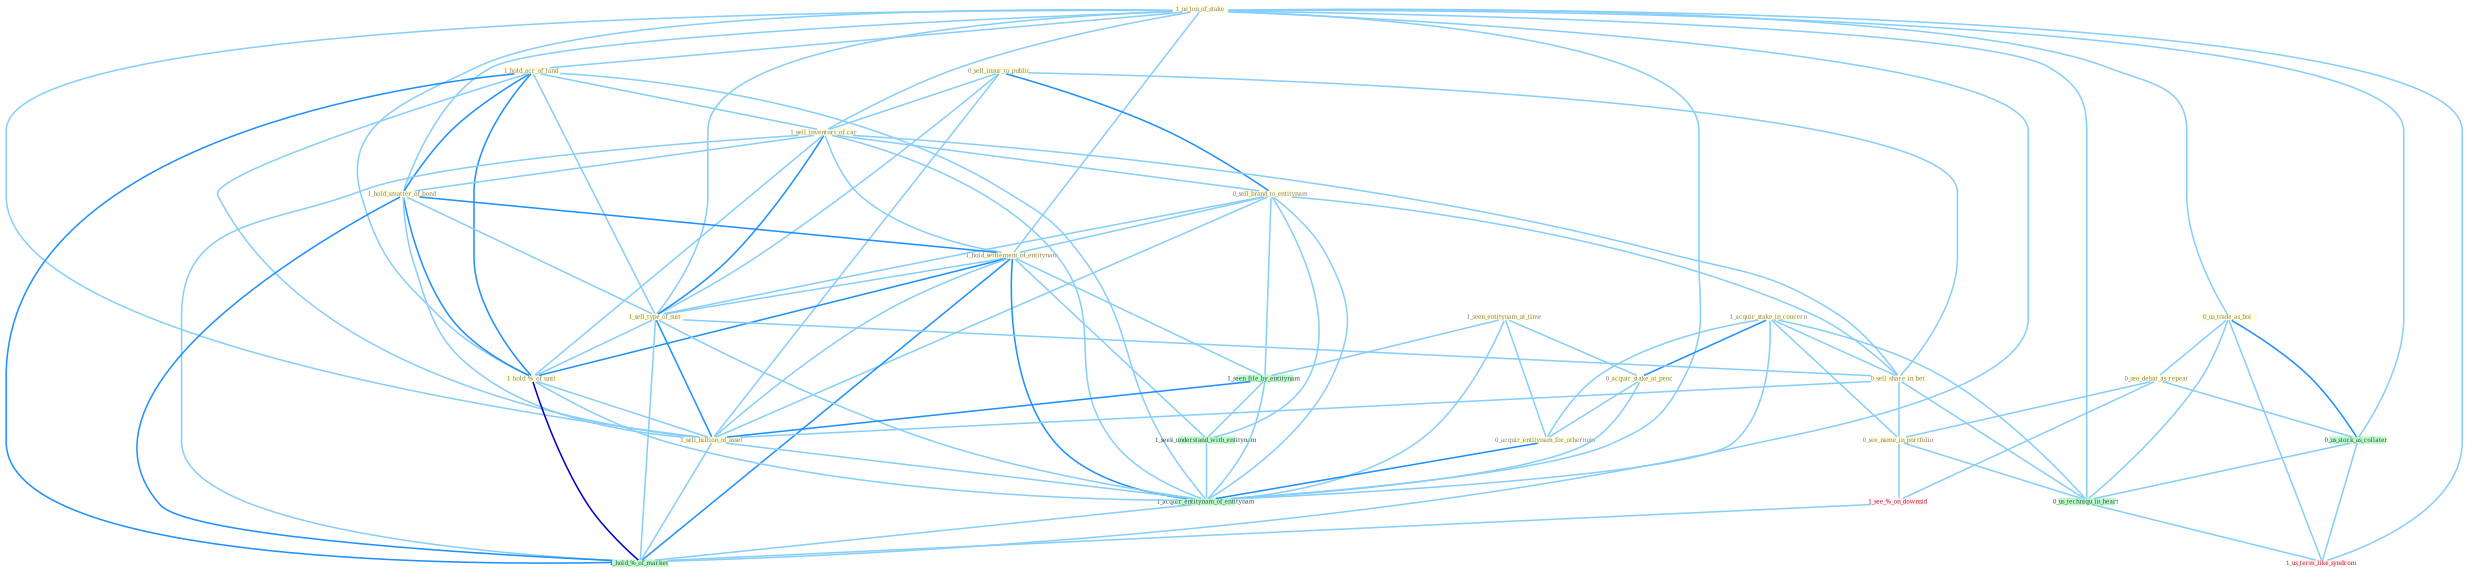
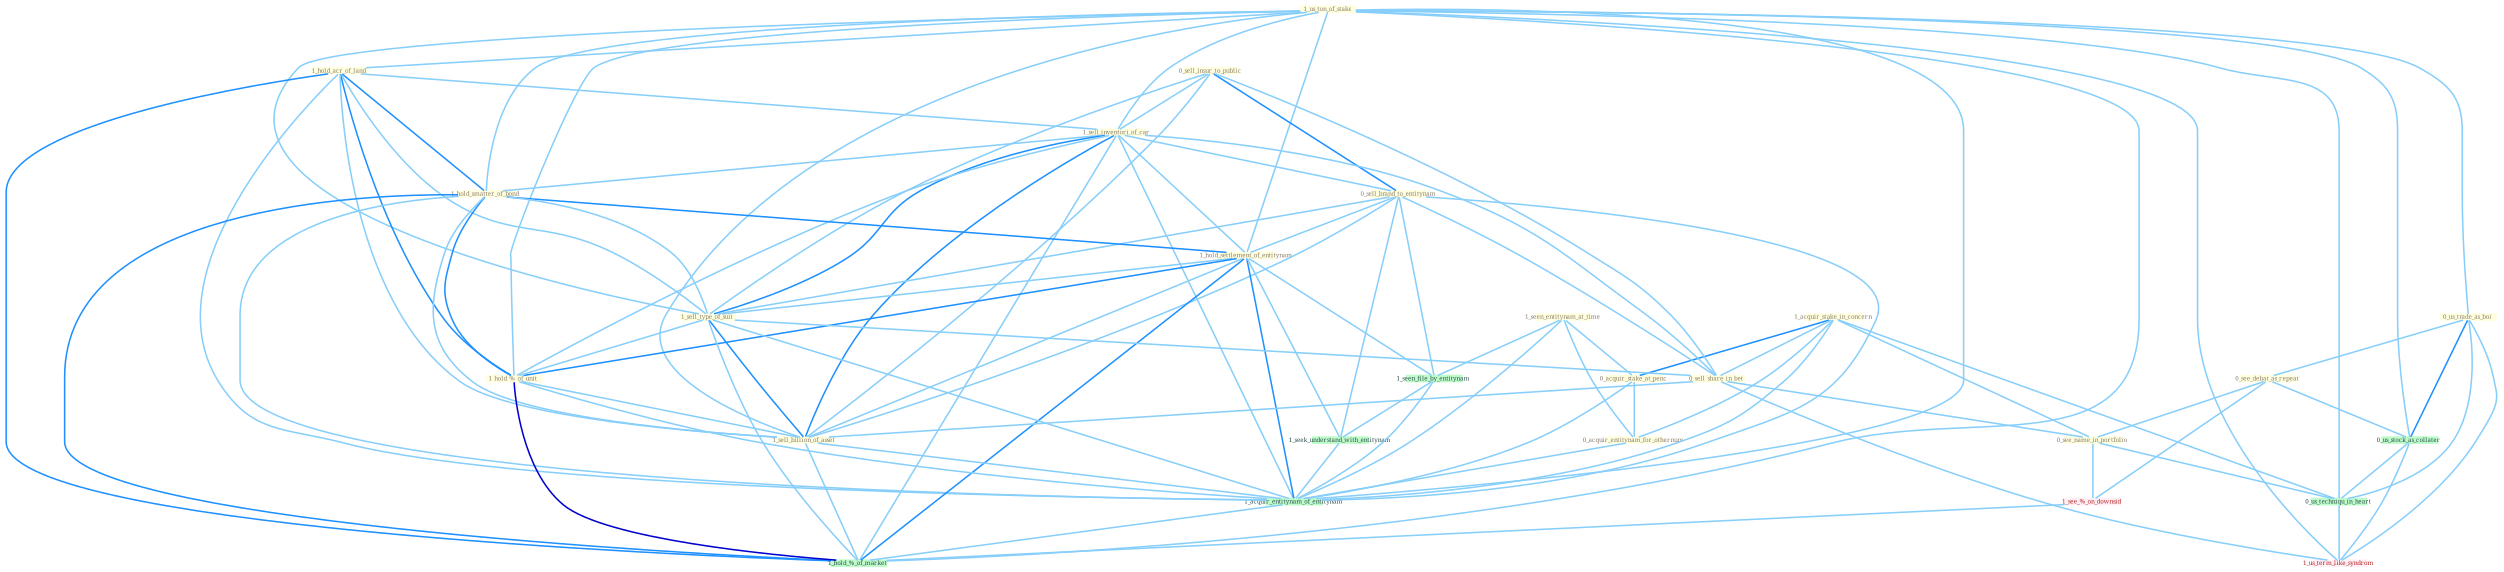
  graph {
    fontname="Noto Serif"
    node [color="#ffffe0" fixedsize=true fontcolor="#8b7d6b" fontname="Noto Serif" fontsize=4 shape=polygon style=filled]
    edge [color="#87cefa" fontname="Noto Serif" w=1]
    n1 [height=.06 label="1_us_ton_of_stake" width=.5]
    "1_acquir_stake_in_concern " [height=.06 width=.5]
    "0_us_trade_as_boi " [height=.06 width=.5]
    "1_hold_acr_of_land " [height=.06 width=.5]
    "0_sell_insur_to_public " [height=.06 width=.5]
    "1_seen_entitynam_at_time " [height=.06 width=.5]
    "0_see_debat_as_repeat " [height=.06 width=.5]
    "1_sell_inventori_of_car " [height=.06 width=.5]
    "0_sell_brand_to_entitynam " [height=.06 width=.5]
    "0_acquir_stake_at_penc " [height=.06 width=.5]
    "0_acquir_entitynam_for_othernum " [height=.06 width=.5]
    "1_hold_smatter_of_bond " [height=.06 width=.5]
    "1_hold_settlement_of_entitynam " [height=.06 width=.5]
    "1_sell_type_of_suit " [height=.06 width=.5]
    "1_hold_%_of_unit " [height=.06 width=.5]
    "0_sell_share_in_bet " [height=.06 width=.5]
    "0_see_name_in_portfolio " [height=.06 width=.5]
    "1_sell_billion_of_asset " [height=.06 width=.5]
    "1_see_%_on_downsid " [color="#fff0f5" fontcolor="#b22222" height=.06 width=.5]
    "1_us_term_like_syndrom " [color="#fff0f5" fontcolor="#b22222" height=.06 width=.5]
    "0_us_stock_as_collater " [color="#BDFCC9" fontcolor="#2f4f4f" height=.06 width=.5]
    "1_acquir_entitynam_of_entitynam " [color="#BDFCC9" fontcolor="#2f4f4f" height=.06 width=.5]
    "0_us_techniqu_in_heart " [color="#BDFCC9" fontcolor="#2f4f4f" height=.06 width=.5]
    "1_hold_%_of_market " [color="#BDFCC9" fontcolor="#2f4f4f" height=.06 width=.5]
    "1_seen_file_by_entitynam " [color="#BDFCC9" fontcolor="#2f4f4f" height=.06 width=.5]
    "1_seek_understand_with_entitynam " [color="#BDFCC9" fontcolor="#2f4f4f" height=.06 width=.5]
    subgraph sub_1 {
      n1
      "1_acquir_stake_in_concern "
      "0_us_trade_as_boi "
      "1_hold_acr_of_land "
      "0_sell_insur_to_public "
      "1_seen_entitynam_at_time "
      "0_see_debat_as_repeat "
      "1_sell_inventori_of_car "
      "0_sell_brand_to_entitynam "
      "0_acquir_stake_at_penc "
      "0_acquir_entitynam_for_othernum "
      "1_hold_smatter_of_bond "
      "1_hold_settlement_of_entitynam "
      "1_sell_type_of_suit "
      "1_hold_%_of_unit "
      "0_sell_share_in_bet "
      "0_see_name_in_portfolio "
      "1_sell_billion_of_asset "
    }
    subgraph sub_2 {
      "1_see_%_on_downsid "
      "1_us_term_like_syndrom "
    }
    n1 -- "0_us_trade_as_boi "
    n1 -- "1_hold_acr_of_land "
    n1 -- "1_sell_inventori_of_car "
    n1 -- "1_hold_smatter_of_bond "
    n1 -- "1_hold_settlement_of_entitynam "
    n1 -- "1_sell_type_of_suit "
    n1 -- "1_hold_%_of_unit "
    n1 -- "1_sell_billion_of_asset "
    n1 -- "1_us_term_like_syndrom "
    n1 -- "0_us_stock_as_collater "
    n1 -- "1_acquir_entitynam_of_entitynam "
    n1 -- "0_us_techniqu_in_heart "
    n1 -- "1_hold_%_of_market "
    "1_acquir_stake_in_concern " -- "0_acquir_stake_at_penc " [color="#1e90ff" w=2]
    "1_acquir_stake_in_concern " -- "0_acquir_entitynam_for_othernum "
    "1_acquir_stake_in_concern " -- "0_sell_share_in_bet "
    "1_acquir_stake_in_concern " -- "0_see_name_in_portfolio "
    "1_acquir_stake_in_concern " -- "1_acquir_entitynam_of_entitynam "
    "1_acquir_stake_in_concern " -- "0_us_techniqu_in_heart "
    "0_us_trade_as_boi " -- "0_see_debat_as_repeat "
    "0_us_trade_as_boi " -- "1_us_term_like_syndrom "
    "0_us_trade_as_boi " -- "0_us_stock_as_collater " [color="#1e90ff" w=2]
    "0_us_trade_as_boi " -- "0_us_techniqu_in_heart "
    "1_hold_acr_of_land " -- "1_sell_inventori_of_car "
    "1_hold_acr_of_land " -- "1_hold_smatter_of_bond " [color="#1e90ff" w=2]
    "1_hold_acr_of_land " -- "1_sell_type_of_suit "
    "1_hold_acr_of_land " -- "1_hold_%_of_unit " [color="#1e90ff" w=2]
    "1_hold_acr_of_land " -- "1_sell_billion_of_asset "
    "1_hold_acr_of_land " -- "1_acquir_entitynam_of_entitynam "
    "1_hold_acr_of_land " -- "1_hold_%_of_market " [color="#1e90ff" w=2]
    "0_sell_insur_to_public " -- "1_sell_inventori_of_car "
    "0_sell_insur_to_public " -- "0_sell_brand_to_entitynam " [color="#1e90ff" w=2]
    "0_sell_insur_to_public " -- "1_sell_type_of_suit "
    "0_sell_insur_to_public " -- "0_sell_share_in_bet "
    "0_sell_insur_to_public " -- "1_sell_billion_of_asset "
    "1_seen_entitynam_at_time " -- "0_acquir_stake_at_penc "
    "1_seen_entitynam_at_time " -- "0_acquir_entitynam_for_othernum "
    "1_seen_entitynam_at_time " -- "1_acquir_entitynam_of_entitynam "
    "1_seen_entitynam_at_time " -- "1_seen_file_by_entitynam "
    "0_see_debat_as_repeat " -- "0_see_name_in_portfolio "
    "0_see_debat_as_repeat " -- "1_see_%_on_downsid "
    "0_see_debat_as_repeat " -- "0_us_stock_as_collater "
    "1_sell_inventori_of_car " -- "0_sell_brand_to_entitynam "
    "1_sell_inventori_of_car " -- "1_hold_smatter_of_bond "
    "1_sell_inventori_of_car " -- "1_hold_settlement_of_entitynam "
    "1_sell_inventori_of_car " -- "1_sell_type_of_suit " [color="#1e90ff" w=2]
    "1_sell_inventori_of_car " -- "1_hold_%_of_unit "
    "1_sell_inventori_of_car " -- "0_sell_share_in_bet "
-   "1_seen_file_by_entitynam " -- "1_sell_billion_of_asset " [color="#1e90ff" w=2]
+   "1_sell_inventori_of_car " -- "1_sell_billion_of_asset " [color="#1e90ff" w=2]
    "1_sell_inventori_of_car " -- "1_acquir_entitynam_of_entitynam "
    "1_sell_inventori_of_car " -- "1_hold_%_of_market "
    "0_sell_brand_to_entitynam " -- "1_hold_settlement_of_entitynam "
    "0_sell_brand_to_entitynam " -- "1_sell_type_of_suit "
    "0_sell_brand_to_entitynam " -- "0_sell_share_in_bet "
    "0_sell_brand_to_entitynam " -- "1_sell_billion_of_asset "
    "0_sell_brand_to_entitynam " -- "1_acquir_entitynam_of_entitynam "
    "0_sell_brand_to_entitynam " -- "1_seen_file_by_entitynam "
    "0_sell_brand_to_entitynam " -- "1_seek_understand_with_entitynam "
    "0_acquir_stake_at_penc " -- "0_acquir_entitynam_for_othernum "
    "0_acquir_stake_at_penc " -- "1_acquir_entitynam_of_entitynam "
-   "0_acquir_entitynam_for_othernum " -- "1_acquir_entitynam_of_entitynam " [color="#1e90ff" w=2]
+   "0_acquir_entitynam_for_othernum " -- "1_acquir_entitynam_of_entitynam " [w=2]
    "1_hold_smatter_of_bond " -- "1_hold_settlement_of_entitynam " [color="#1e90ff" w=2]
    "1_hold_smatter_of_bond " -- "1_sell_type_of_suit "
    "1_hold_smatter_of_bond " -- "1_hold_%_of_unit " [color="#1e90ff" w=2]
    "1_hold_smatter_of_bond " -- "1_sell_billion_of_asset "
+   "1_hold_smatter_of_bond " -- "1_acquir_entitynam_of_entitynam "
    "1_hold_smatter_of_bond " -- "1_hold_%_of_market " [color="#1e90ff" w=2]
    "1_hold_settlement_of_entitynam " -- "1_sell_type_of_suit "
    "1_hold_settlement_of_entitynam " -- "1_hold_%_of_unit " [color="#1e90ff" w=2]
    "1_hold_settlement_of_entitynam " -- "1_sell_billion_of_asset "
    "1_hold_settlement_of_entitynam " -- "1_acquir_entitynam_of_entitynam " [color="#1e90ff" w=2]
    "1_hold_settlement_of_entitynam " -- "1_hold_%_of_market " [color="#1e90ff" w=2]
    "1_hold_settlement_of_entitynam " -- "1_seen_file_by_entitynam "
    "1_hold_settlement_of_entitynam " -- "1_seek_understand_with_entitynam "
    "1_sell_type_of_suit " -- "1_hold_%_of_unit "
    "1_sell_type_of_suit " -- "0_sell_share_in_bet "
    "1_sell_type_of_suit " -- "1_sell_billion_of_asset " [color="#1e90ff" w=2]
    "1_sell_type_of_suit " -- "1_acquir_entitynam_of_entitynam "
    "1_sell_type_of_suit " -- "1_hold_%_of_market "
    "1_hold_%_of_unit " -- "1_sell_billion_of_asset "
    "1_hold_%_of_unit " -- "1_acquir_entitynam_of_entitynam "
    "1_hold_%_of_unit " -- "1_hold_%_of_market " [color="#0000cd" w=3]
    "0_sell_share_in_bet " -- "0_see_name_in_portfolio "
    "0_sell_share_in_bet " -- "1_sell_billion_of_asset "
-   "0_sell_share_in_bet " -- "0_us_techniqu_in_heart "
+   "0_sell_share_in_bet " -- "1_us_term_like_syndrom "
    "0_see_name_in_portfolio " -- "1_see_%_on_downsid "
    "0_see_name_in_portfolio " -- "0_us_techniqu_in_heart "
    "1_sell_billion_of_asset " -- "1_acquir_entitynam_of_entitynam "
    "1_sell_billion_of_asset " -- "1_hold_%_of_market "
    "1_see_%_on_downsid " -- "1_hold_%_of_market "
    "0_us_stock_as_collater " -- "1_us_term_like_syndrom "
    "0_us_stock_as_collater " -- "0_us_techniqu_in_heart "
    "1_acquir_entitynam_of_entitynam " -- "1_hold_%_of_market "
    "0_us_techniqu_in_heart " -- "1_us_term_like_syndrom "
    "1_seen_file_by_entitynam " -- "1_acquir_entitynam_of_entitynam "
    "1_seen_file_by_entitynam " -- "1_seek_understand_with_entitynam "
    "1_seek_understand_with_entitynam " -- "1_acquir_entitynam_of_entitynam "
  }
